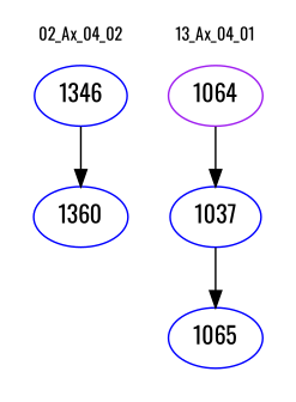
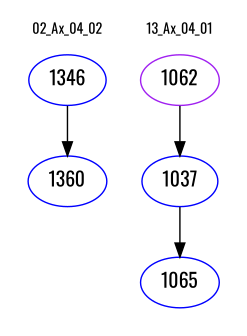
  digraph {
    fontname=Oswald
    node [color=blue fontname=Oswald]
    edge [color=black fontname=Oswald]
    n1 [label=1346]
    n2 [label=1360]
-   n3 [color=purple label=1064]
+   n3 [color=purple label=1062]
    n4 [label=1037]
    n5 [label=1065]
    subgraph cluster_1 {
      color=white
      fontsize=10
      label="02_Ax_04_02"
      n1
      n2
    }
    subgraph cluster_2 {
      color=white
      fontsize=10
      label="13_Ax_04_01"
      n3
      n4
      n5
    }
    n1 -> n2
    n3 -> n4
    n4 -> n5
  }
